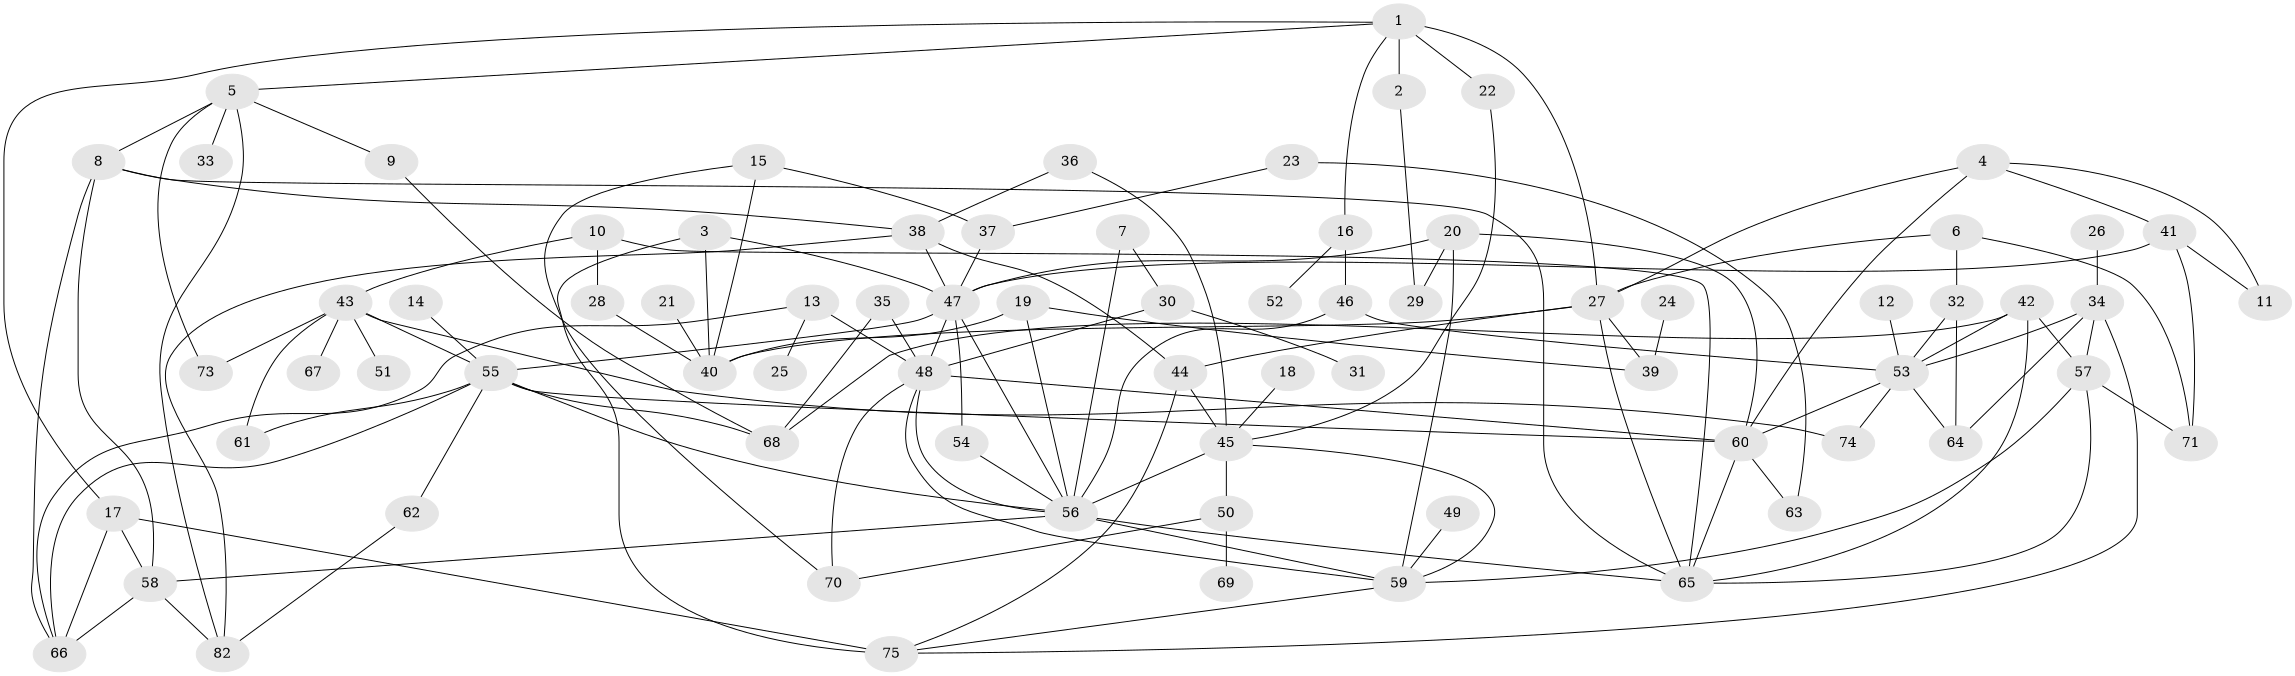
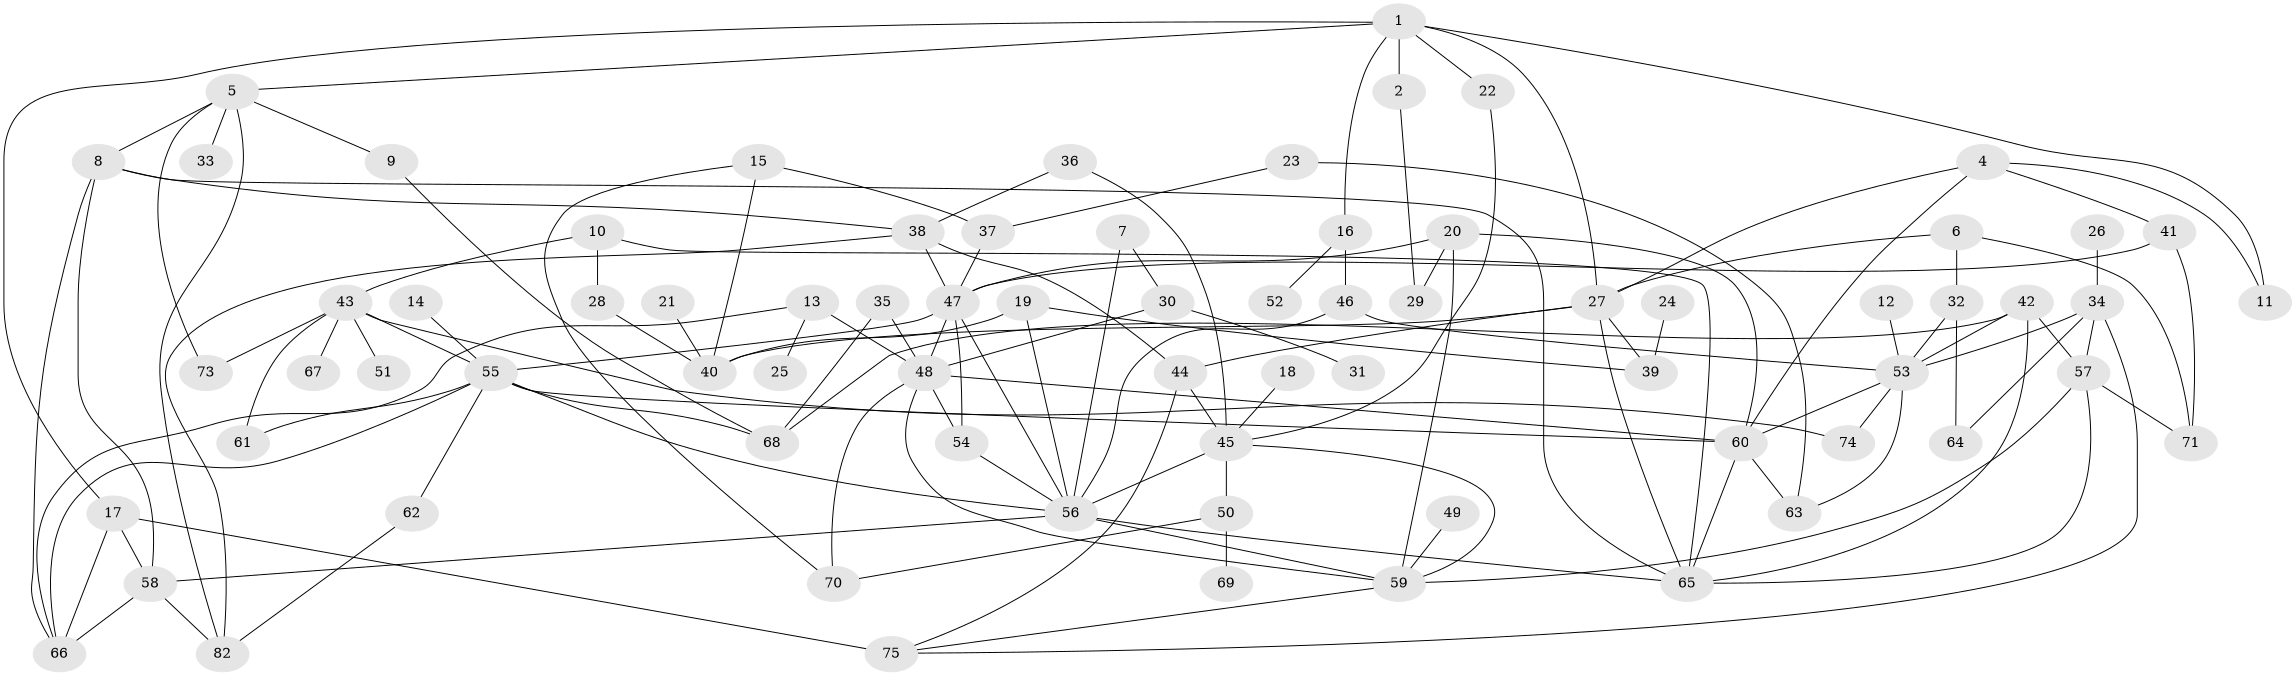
  graph {
    node [color=gray90 style=filled]
    edge [weight=1.0]
    1
    2
    5
    11
    16
    17
    22
    27
    29
    8
    9
    33
    n13 [label=82]
    73
    46
    52
    75
    58
    66
    45
    40
    65
    39
    44
-   3
    47
    56
    48
    55
    54
    4
    41
    60
    71
    63
    38
    68
    6
    32
    53
    64
    7
    30
    31
    59
    10
    28
    43
    51
    61
    67
    74
    12
    13
    25
    70
    14
    62
    15
    37
    18
    50
    19
    20
    21
    23
    24
    26
    34
    57
    35
    36
    42
    69
    49
    1 -- 2
    1 -- 5
-   41 -- 11
+   1 -- 11
    1 -- 16
    1 -- 17
    1 -- 22
    1 -- 27
    2 -- 29
    5 -- 8
    5 -- 9
    5 -- 33
    5 -- n13
    5 -- 73
    16 -- 46
    16 -- 52
    17 -- 75 [weight=2.0]
    17 -- 58
    17 -- 66
    22 -- 45
    27 -- 40
    27 -- 65
    27 -- 39
    27 -- 44 [weight=2.0]
    8 -- 58
    8 -- 66
    8 -- 65
    8 -- 38
    9 -- 68
    46 -- 56
    46 -- 53
    58 -- n13
    58 -- 66
    45 -- 56 [weight=2.0]
    45 -- 59
    45 -- 50 [weight=2.0]
    44 -- 75
    44 -- 45
-   3 -- 75
-   3 -- 40
-   3 -- 47
    47 -- 56
    47 -- 48
    47 -- 55
    47 -- 54
    56 -- 58
    56 -- 65
    56 -- 59
-   48 -- 56
+   48 -- 54
    48 -- 60
    48 -- 59
    48 -- 70
    55 -- 66
    55 -- 56
    55 -- 60
    55 -- 68
    55 -- 61
    55 -- 62
    54 -- 56
    4 -- 11
    4 -- 27
    4 -- 41
    4 -- 60
    41 -- 47
    41 -- 71
    60 -- 65
    60 -- 63
    38 -- n13
    38 -- 44
    38 -- 47
    6 -- 27
    6 -- 71
    6 -- 32
    32 -- 53
    32 -- 64
    53 -- 60
-   53 -- 64
+   53 -- 63
    53 -- 74
    7 -- 56
    7 -- 30
    30 -- 48
    30 -- 31
    59 -- 75
    10 -- 65
    10 -- 28
    10 -- 43
    28 -- 40
    43 -- 73
    43 -- 55
    43 -- 51
    43 -- 61
    43 -- 67
    43 -- 74
    12 -- 53
    13 -- 66
    13 -- 48
    13 -- 25
    14 -- 55
    62 -- n13
    15 -- 40
    15 -- 70
    15 -- 37
    37 -- 47
    18 -- 45
    50 -- 70
    50 -- 69
    19 -- 40
    19 -- 39
    19 -- 56
    20 -- 29
    20 -- 47
    20 -- 60
    20 -- 59
    21 -- 40
    23 -- 63
    23 -- 37
    24 -- 39
    26 -- 34
    34 -- 75
    34 -- 53
    34 -- 64
    34 -- 57
    57 -- 65
    57 -- 71
    57 -- 59
    35 -- 48
    35 -- 68
    36 -- 45
    36 -- 38
    42 -- 65
    42 -- 68
    42 -- 53
    42 -- 57
    49 -- 59
  }
